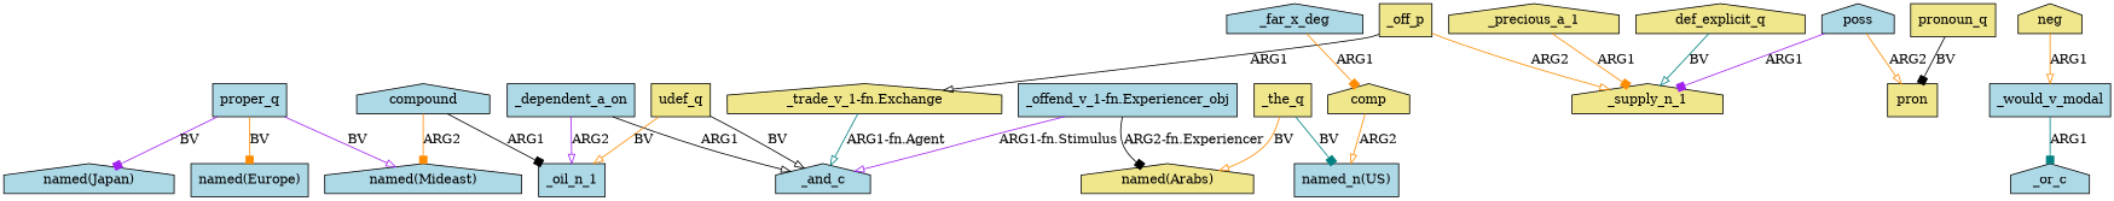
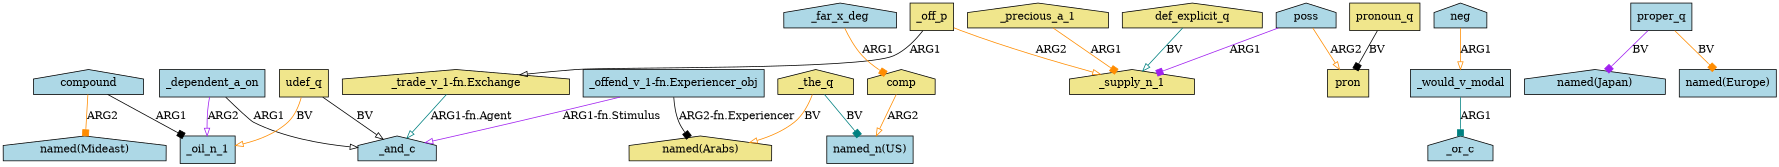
  digraph {
    node [fillcolor=lightblue shape=house style=filled]
    edge [arrowhead=onormal color=darkorange]
    "_trade_v_1-fn.Exchange" [fillcolor=khaki]
    _and_c
    _would_v_modal [shape=box]
-   neg [fillcolor=khaki]
+   neg
    _or_c
    _dependent_a_on [shape=box]
    _oil_n_1 [shape=box]
    _precious_a_1 [fillcolor=khaki]
    _supply_n_1 [fillcolor=khaki]
    _off_p [fillcolor=khaki shape=box]
    compound
    "named(Mideast)"
    poss
    pron [fillcolor=khaki shape=box]
    "_offend_v_1-fn.Experiencer_obj" [shape=box]
    "named(Arabs)" [fillcolor=khaki]
    proper_q [shape=box]
    "named(Japan)"
    "named(Europe)" [shape=box]
    comp [fillcolor=khaki]
    "named_n(US)" [shape=box]
-   _the_q [fillcolor=khaki shape=box]
+   _the_q [fillcolor=khaki]
    pronoun_q [fillcolor=khaki shape=box]
    udef_q [fillcolor=khaki shape=box]
    _far_x_deg
    def_explicit_q [fillcolor=khaki]
    "_trade_v_1-fn.Exchange" -> _and_c [color=teal label="ARG1-fn.Agent"]
    _would_v_modal -> _or_c [arrowhead=box color=teal label=ARG1]
    neg -> _would_v_modal [label=ARG1]
    _dependent_a_on -> _and_c [color=black label=ARG1]
    _dependent_a_on -> _oil_n_1 [color=purple label=ARG2]
    _precious_a_1 -> _supply_n_1 [arrowhead=box label=ARG1]
    _off_p -> "_trade_v_1-fn.Exchange" [color=black label=ARG1]
    _off_p -> _supply_n_1 [label=ARG2]
    compound -> _oil_n_1 [arrowhead=box color=black label=ARG1]
    compound -> "named(Mideast)" [arrowhead=box label=ARG2]
    poss -> _supply_n_1 [arrowhead=box color=purple label=ARG1]
    poss -> pron [label=ARG2]
    "_offend_v_1-fn.Experiencer_obj" -> _and_c [color=purple label="ARG1-fn.Stimulus"]
    "_offend_v_1-fn.Experiencer_obj" -> "named(Arabs)" [arrowhead=box color=black label="ARG2-fn.Experiencer"]
-   proper_q -> "named(Mideast)" [color=purple label=BV]
    proper_q -> "named(Japan)" [arrowhead=box color=purple label=BV]
    proper_q -> "named(Europe)" [arrowhead=box label=BV]
    comp -> "named_n(US)" [label=ARG2]
    _the_q -> "named(Arabs)" [label=BV]
    _the_q -> "named_n(US)" [arrowhead=box color=teal label=BV]
    pronoun_q -> pron [arrowhead=box color=black label=BV]
    udef_q -> _and_c [color=black label=BV]
    udef_q -> _oil_n_1 [label=BV]
    _far_x_deg -> comp [arrowhead=box label=ARG1]
    def_explicit_q -> _supply_n_1 [color=teal label=BV]
  }
